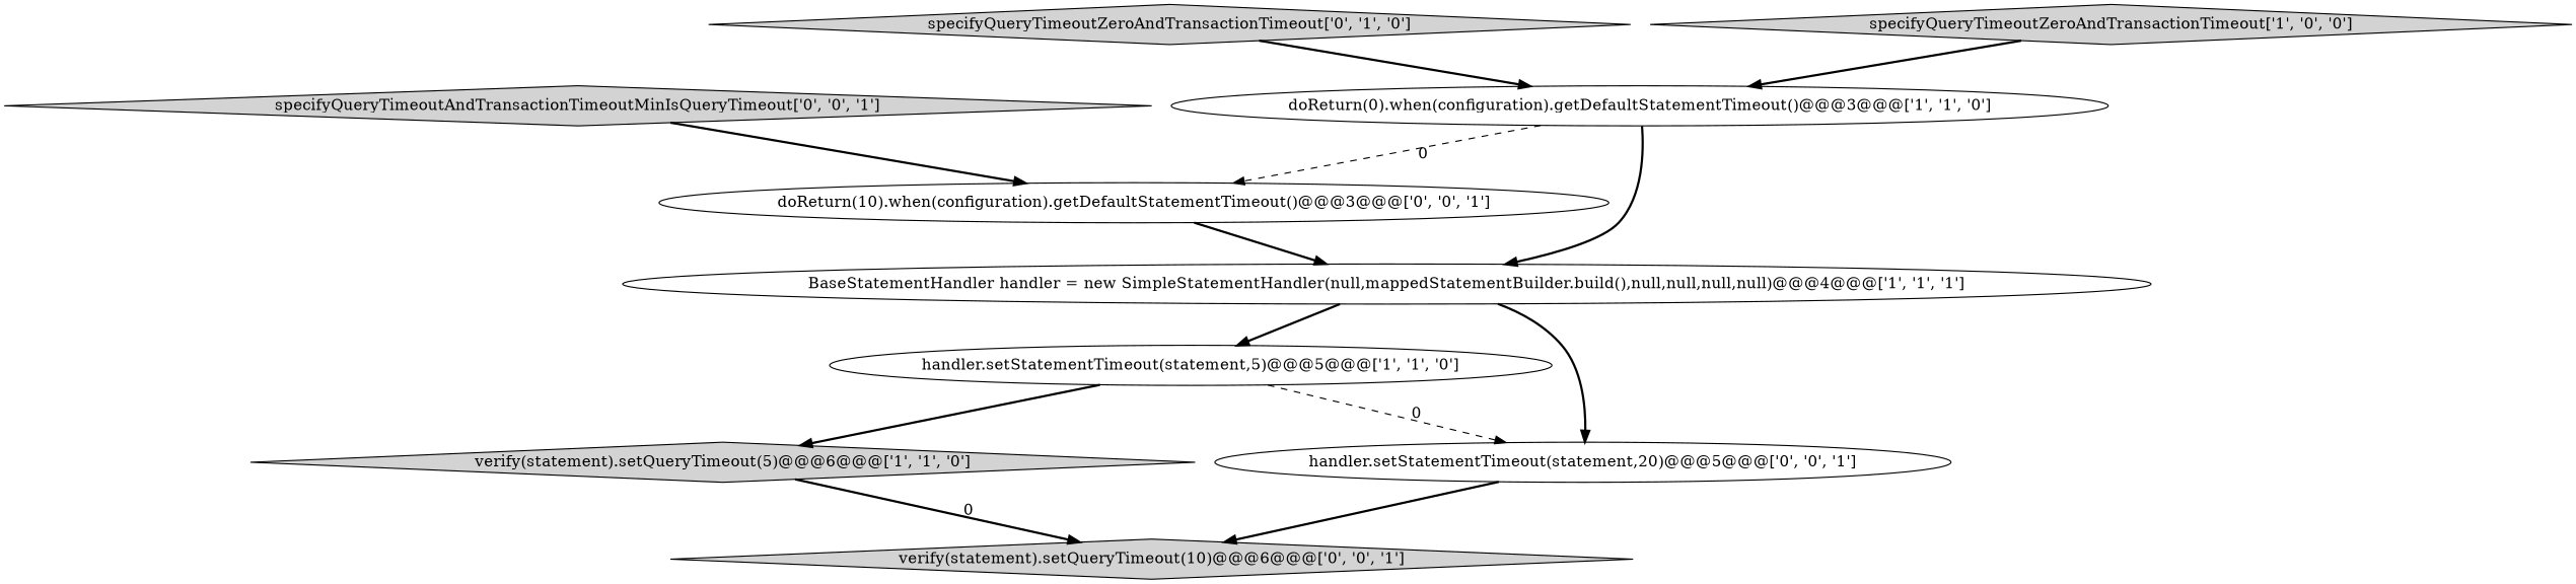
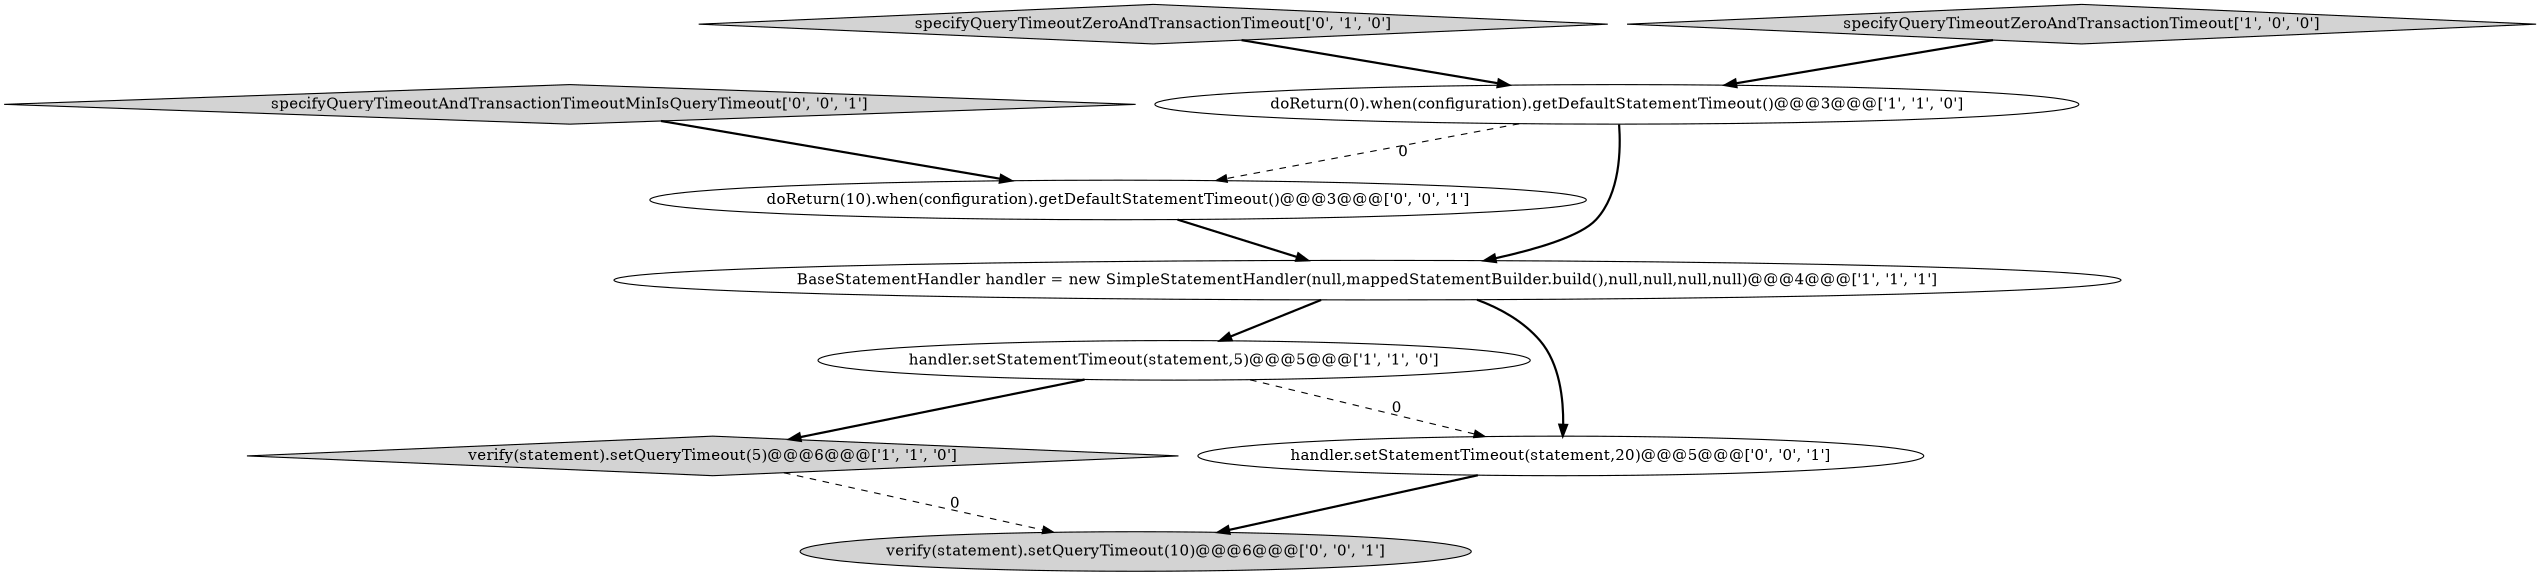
  digraph {
    fontname="DejaVu Serif"
    node [fillcolor=lightgray fontname="DejaVu Serif" shape=ellipse style=filled]
    edge [fontname="DejaVu Serif" style=bold]
    n1 [label="verify(statement).setQueryTimeout(5)@@@6@@@['1', '1', '0']" shape=diamond]
-   n2 [label="verify(statement).setQueryTimeout(10)@@@6@@@['0', '0', '1']" shape=diamond]
+   n2 [label="verify(statement).setQueryTimeout(10)@@@6@@@['0', '0', '1']"]
    n3 [fillcolor=white label="handler.setStatementTimeout(statement,5)@@@5@@@['1', '1', '0']"]
    n4 [fillcolor=white label="handler.setStatementTimeout(statement,20)@@@5@@@['0', '0', '1']"]
    n5 [label="specifyQueryTimeoutZeroAndTransactionTimeout['0', '1', '0']" shape=diamond]
    n6 [fillcolor=white label="doReturn(0).when(configuration).getDefaultStatementTimeout()@@@3@@@['1', '1', '0']"]
    n7 [fillcolor=white label="doReturn(10).when(configuration).getDefaultStatementTimeout()@@@3@@@['0', '0', '1']"]
    n8 [fillcolor=white label="BaseStatementHandler handler = new SimpleStatementHandler(null,mappedStatementBuilder.build(),null,null,null,null)@@@4@@@['1', '1', '1']"]
    n9 [label="specifyQueryTimeoutZeroAndTransactionTimeout['1', '0', '0']" shape=diamond]
    n10 [label="specifyQueryTimeoutAndTransactionTimeoutMinIsQueryTimeout['0', '0', '1']" shape=diamond]
-   n1 -> n2 [label=0]
+   n1 -> n2 [label=0 style=dashed]
    n3 -> n1
    n3 -> n4 [label=0 style=dashed]
    n4 -> n2
    n5 -> n6
    n6 -> n7 [label=0 style=dashed]
    n6 -> n8
    n7 -> n8
    n8 -> n3
    n8 -> n4
    n9 -> n6
    n10 -> n7
  }
